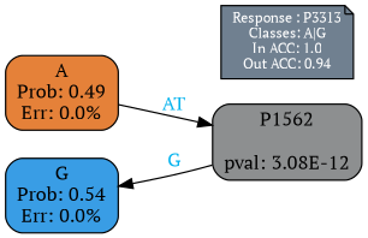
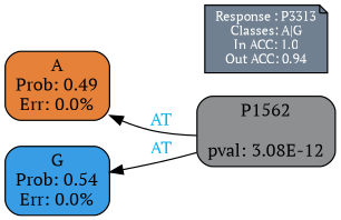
  digraph {
    fontname="PT Serif"
    rankdir=LR
    ranksep=equally
    splines=polylines
    node [color=black fontname="PT Serif" shape=box style="filled, rounded"]
    edge [fontcolor=deepskyblue2 fontname="PT Serif"]
    n1 [fillcolor="#e58139" label="A\nProb: 0.49\nErr: 0.0%"]
    n2 [fillcolor="#399de5" label="G\nProb: 0.54\nErr: 0.0%"]
    n3 [align=left fillcolor=slategray fontcolor=white fontsize=10 label="Response : P3313\nClasses: A|G\nIn ACC: 1.0\nOut ACC: 0.94\n" shape=note style=filled]
    n4 [fillcolor="#8d8f90" label="P1562\n\npval: 3.08E-12"]
    subgraph sub_1 {
      rank=same
      n1
      n2
    }
    subgraph sub_2 {
      rank=same
      n3
      n4
    }
-   n1 -> n4 [label=AT]
-   n4 -> n2 [label=G]
+   n4 -> n1 [label=AT]
+   n4 -> n2 [label=AT]
  }
